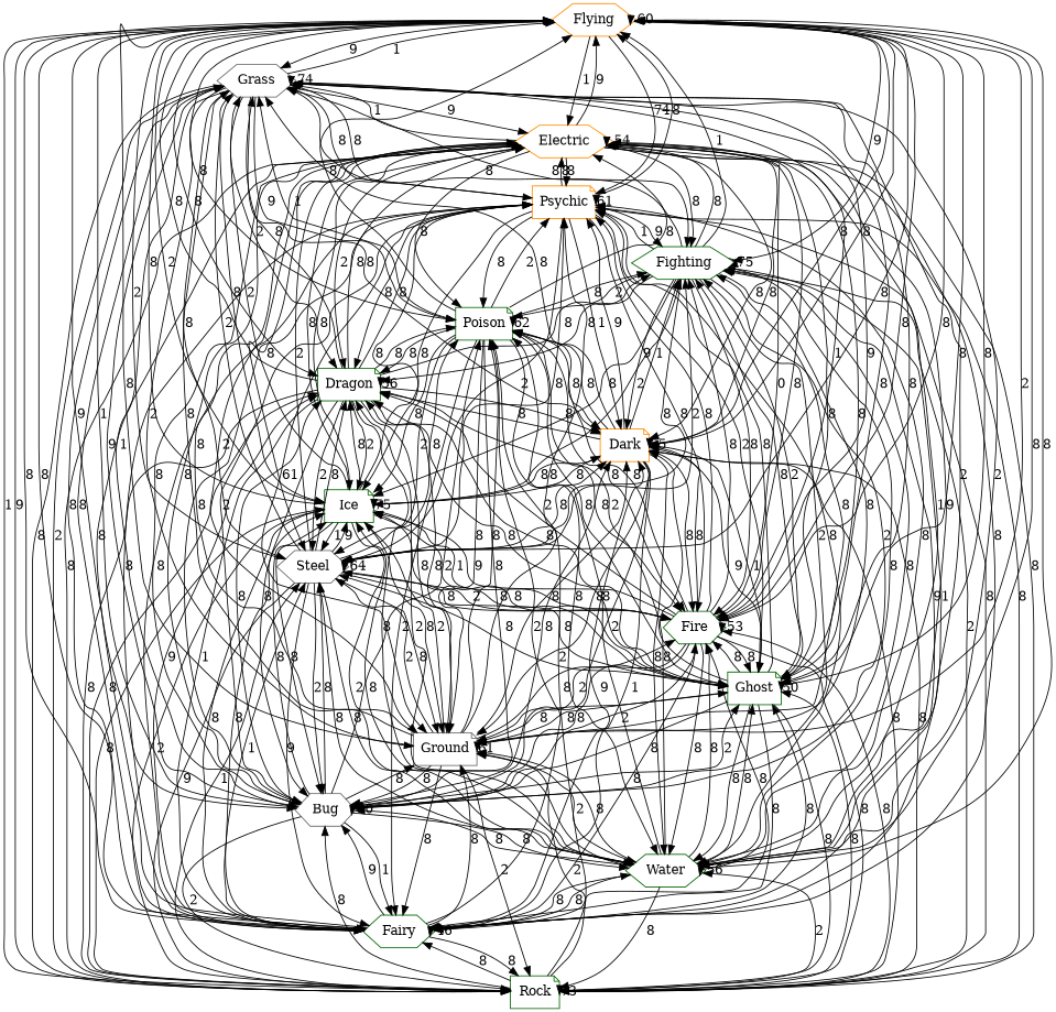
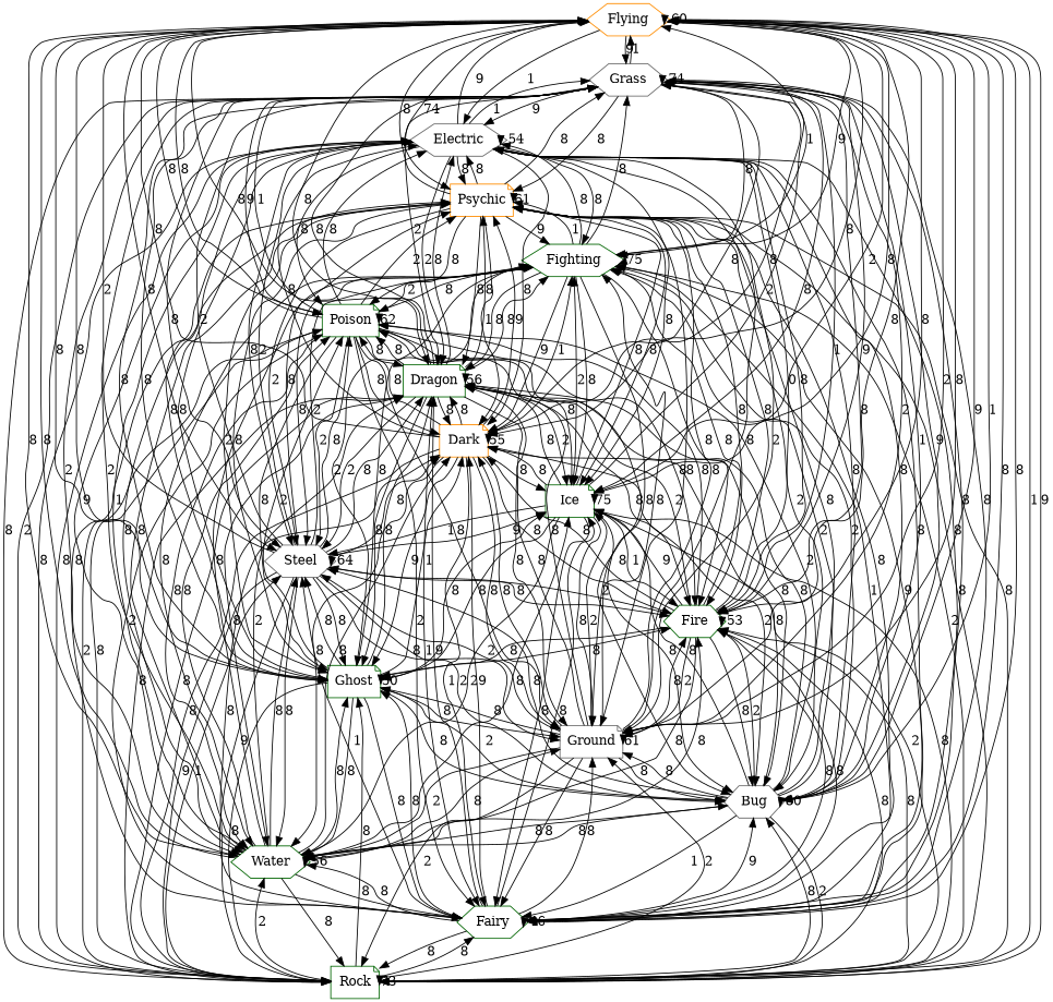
  digraph {
    nodesep=0.01
    ranksep=0.01
    node [color=darkgreen nodesep=0.01 shape=hexagon]
    Flying [color=darkorange]
    Grass [color=gray40]
    Rock [shape=note]
    Fairy
    Water
    Bug [color=gray40]
    Ground [color=gray40 shape=note]
    Ghost [shape=note]
    Fire
    Ice [shape=note]
    Steel [color=gray40]
    Dark [color=darkorange shape=note]
    Dragon [shape=note]
    Poison [shape=note]
    Fighting
    Psychic [color=darkorange shape=note]
-   Electric [color=darkorange]
+   Electric [color=gray40]
    Flying -> Flying [label=60]
    Flying -> Grass [label=9]
    Flying -> Rock [label=1]
    Flying -> Fairy [label=8]
    Flying -> Water [label=8]
    Flying -> Bug [label=9]
    Flying -> Ground [label=2]
    Flying -> Ghost [label=8]
    Flying -> Fire [label=8]
    Flying -> Ice [label=2]
    Flying -> Steel [label=8]
    Flying -> Dark [label=8]
    Flying -> Dragon [label=8]
    Flying -> Poison [label=8]
    Flying -> Fighting [label=9]
    Flying -> Psychic [label=74]
    Flying -> Electric [label=1]
    Grass -> Flying [label=1]
    Grass -> Grass [label=74]
    Grass -> Rock [label=8]
    Grass -> Fairy [label=8]
    Grass -> Water [label=2]
    Grass -> Bug [label=1]
    Grass -> Ground [label=2]
    Grass -> Ghost [label=8]
    Grass -> Fire [label=1]
    Grass -> Ice [label=8]
    Grass -> Steel [label=8]
    Grass -> Dark [label=8]
    Grass -> Dragon [label=2]
    Grass -> Poison [label=9]
    Grass -> Fighting [label=8]
    Grass -> Psychic [label=8]
    Grass -> Electric [label=9]
    Rock -> Flying [label=9]
    Rock -> Grass [label=2]
    Rock -> Rock [label=73]
    Rock -> Fairy [label=8]
    Rock -> Water [label=2]
    Rock -> Bug [label=8]
    Rock -> Ground [label=2]
    Rock -> Ghost [label=8]
    Rock -> Fire [label=8]
    Rock -> Ice [label=8]
    Rock -> Steel [label=1]
    Rock -> Dark [label=8]
    Rock -> Dragon [label=8]
    Rock -> Poison [label=2]
    Rock -> Fighting [label=2]
    Rock -> Psychic [label=8]
    Rock -> Electric [label=8]
    Fairy -> Flying [label=8]
    Fairy -> Grass [label=8]
    Fairy -> Rock [label=8]
    Fairy -> Fairy [label=46]
    Fairy -> Water [label=8]
    Fairy -> Bug [label=9]
    Fairy -> Ground [label=8]
    Fairy -> Ghost [label=8]
    Fairy -> Fire [label=8]
    Fairy -> Ice [label=8]
    Fairy -> Steel [label=1]
    Fairy -> Dark [label=9]
    Fairy -> Dragon [label=9]
    Fairy -> Poison [label=2]
    Fairy -> Fighting [label=9]
    Fairy -> Psychic [label=8]
    Fairy -> Electric [label=8]
    Water -> Flying [label=8]
    Water -> Grass [label=2]
    Water -> Rock [label=8]
    Water -> Fairy [label=8]
    Water -> Water [label=56]
    Water -> Bug [label=8]
    Water -> Ground [label=8]
    Water -> Ghost [label=8]
    Water -> Fire [label=8]
    Water -> Ice [label=8]
    Water -> Steel [label=8]
    Water -> Dark [label=8]
    Water -> Dragon [label=2]
    Water -> Poison [label=8]
    Water -> Fighting [label=8]
    Water -> Psychic [label=8]
    Water -> Electric [label=1]
    Bug -> Flying [label=1]
    Bug -> Grass [label=9]
    Bug -> Rock [label=2]
    Bug -> Fairy [label=1]
    Bug -> Water [label=8]
    Bug -> Bug [label=80]
    Bug -> Ground [label=8]
    Bug -> Ghost [label=2]
    Bug -> Fire [label=2]
    Bug -> Ice [label=8]
    Bug -> Steel [label=8]
    Bug -> Dark [label=8]
    Bug -> Dragon [label=8]
    Bug -> Poison [label=2]
    Bug -> Fighting [label=2]
    Bug -> Psychic [label=8]
    Bug -> Electric [label=8]
    Ground -> Flying [label=8]
    Ground -> Grass [label=8]
    Ground -> Rock [label=2]
    Ground -> Fairy [label=8]
    Ground -> Water [label=2]
    Ground -> Bug [label=8]
    Ground -> Ground [label=61]
    Ground -> Ghost [label=8]
    Ground -> Fire [label=8]
    Ground -> Ice [label=2]
    Ground -> Steel [label=2]
    Ground -> Dark [label=8]
    Ground -> Dragon [label=8]
    Ground -> Poison [label=8]
    Ground -> Fighting [label=8]
    Ground -> Psychic [label=8]
    Ground -> Electric [label=8]
    Ghost -> Flying [label=8]
    Ghost -> Grass [label=8]
    Ghost -> Rock [label=8]
    Ghost -> Fairy [label=8]
    Ghost -> Water [label=8]
    Ghost -> Bug [label=8]
    Ghost -> Ground [label=8]
    Ghost -> Ghost [label=50]
    Ghost -> Fire [label=8]
    Ghost -> Ice [label=8]
    Ghost -> Steel [label=8]
    Ghost -> Dark [label=1]
    Ghost -> Dragon [label=8]
    Ghost -> Poison [label=2]
    Ghost -> Fighting [label=8]
    Ghost -> Psychic [label=8]
    Ghost -> Electric [label=8]
    Fire -> Flying [label=8]
    Fire -> Grass [label=9]
    Fire -> Rock [label=8]
    Fire -> Fairy [label=8]
    Fire -> Water [label=8]
    Fire -> Bug [label=8]
    Fire -> Ground [label=2]
    Fire -> Ghost [label=8]
    Fire -> Fire [label=53]
    Fire -> Ice [label=9]
    Fire -> Steel [label=2]
    Fire -> Dark [label=8]
    Fire -> Dragon [label=2]
    Fire -> Poison [label=8]
    Fire -> Fighting [label=8]
    Fire -> Psychic [label=8]
    Fire -> Electric [label=0]
    Ice -> Flying [label=8]
    Ice -> Grass [label=2]
    Ice -> Rock [label=2]
    Ice -> Fairy [label=8]
    Ice -> Water [label=2]
    Ice -> Bug [label=8]
    Ice -> Ground [label=8]
    Ice -> Ghost [label=8]
    Ice -> Fire [label=1]
    Ice -> Ice [label=75]
    Ice -> Steel [label=1]
    Ice -> Dark [label=8]
    Ice -> Dragon [label=8]
    Ice -> Fighting [label=2]
    Ice -> Psychic [label=8]
-   Ice -> Electric [label=8]
    Steel -> Flying [label=2]
    Steel -> Grass [label=2]
    Steel -> Rock [label=9]
    Steel -> Fairy [label=9]
    Steel -> Water [label=8]
    Steel -> Bug [label=2]
    Steel -> Ground [label=8]
    Steel -> Ghost [label=8]
    Steel -> Fire [label=8]
    Steel -> Ice [label=9]
    Steel -> Steel [label=64]
    Steel -> Dark [label=8]
    Steel -> Dragon [label=8]
    Steel -> Poison [label=8]
    Steel -> Fighting [label=2]
    Steel -> Psychic [label=8]
    Steel -> Electric [label=2]
    Dark -> Flying [label=8]
    Dark -> Grass [label=8]
    Dark -> Rock [label=8]
    Dark -> Fairy [label=1]
    Dark -> Water [label=8]
    Dark -> Bug [label=2]
    Dark -> Ground [label=8]
    Dark -> Ghost [label=9]
    Dark -> Fire [label=8]
    Dark -> Ice [label=8]
    Dark -> Dark [label=55]
    Dark -> Dragon [label=8]
    Dark -> Poison [label=8]
    Dark -> Fighting [label=1]
    Dark -> Psychic [label=9]
    Dark -> Electric [label=8]
    Dragon -> Flying [label=8]
    Dragon -> Grass [label=8]
    Dragon -> Rock [label=8]
    Dragon -> Fairy [label=1]
    Dragon -> Water [label=8]
    Dragon -> Bug [label=8]
    Dragon -> Ground [label=8]
    Dragon -> Ghost [label=8]
    Dragon -> Fire [label=8]
    Dragon -> Ice [label=2]
    Dragon -> Steel [label=2]
    Dragon -> Dark [label=8]
    Dragon -> Dragon [label=56]
    Dragon -> Poison [label=8]
    Dragon -> Fighting [label=8]
    Dragon -> Psychic [label=8]
    Dragon -> Electric [label=8]
    Poison -> Flying [label=8]
    Poison -> Grass [label=1]
+   Poison -> Rock [label=8]
    Poison -> Fairy [label=2]
    Poison -> Water [label=8]
    Poison -> Bug [label=8]
    Poison -> Ground [label=8]
    Poison -> Ghost [label=8]
    Poison -> Fire [label=8]
    Poison -> Ice [label=8]
    Poison -> Steel [label=2]
    Poison -> Dark [label=8]
    Poison -> Dragon [label=8]
    Poison -> Poison [label=62]
    Poison -> Fighting [label=8]
    Poison -> Psychic [label=2]
    Poison -> Electric [label=8]
    Fighting -> Flying [label=1]
    Fighting -> Grass [label=8]
    Fighting -> Fairy [label=1]
    Fighting -> Water [label=8]
    Fighting -> Bug [label=2]
    Fighting -> Ground [label=8]
    Fighting -> Ghost [label=2]
    Fighting -> Fire [label=8]
    Fighting -> Ice [label=8]
    Fighting -> Steel [label=8]
    Fighting -> Dark [label=9]
    Fighting -> Dragon [label=8]
    Fighting -> Poison [label=2]
    Fighting -> Fighting [label=75]
    Fighting -> Psychic [label=1]
    Fighting -> Electric [label=8]
    Psychic -> Flying [label=8]
    Psychic -> Grass [label=8]
    Psychic -> Rock [label=8]
    Psychic -> Fairy [label=8]
    Psychic -> Water [label=8]
    Psychic -> Bug [label=2]
-   Psychic -> Ground [label=61]
+   Psychic -> Ground [label=8]
    Psychic -> Ghost [label=2]
    Psychic -> Fire [label=8]
    Psychic -> Ice [label=8]
    Psychic -> Steel [label=2]
    Psychic -> Dark [label=1]
    Psychic -> Dragon [label=8]
    Psychic -> Poison [label=8]
    Psychic -> Fighting [label=9]
    Psychic -> Psychic [label=61]
    Psychic -> Electric [label=8]
    Electric -> Flying [label=9]
    Electric -> Grass [label=1]
    Electric -> Rock [label=8]
    Electric -> Fairy [label=8]
    Electric -> Water [label=9]
    Electric -> Bug [label=8]
    Electric -> Ground [label=2]
    Electric -> Ghost [label=8]
    Electric -> Fire [label=8]
    Electric -> Ice [label=8]
    Electric -> Steel [label=8]
    Electric -> Dark [label=8]
    Electric -> Dragon [label=2]
    Electric -> Poison [label=8]
    Electric -> Fighting [label=8]
    Electric -> Psychic [label=8]
    Electric -> Electric [label=54]
  }
